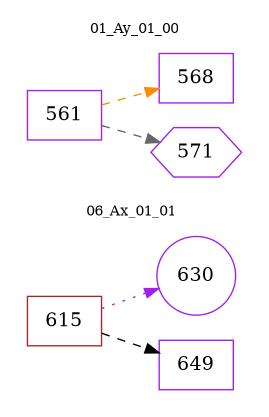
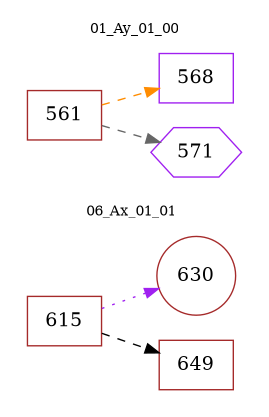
  digraph {
    rankdir=LR
    node [color=brown shape=box]
    edge [style=dashed]
    n1 [label=615]
-   n2 [color=purple label=649]
-   n3 [color=purple label=630 shape=circle]
-   n4 [color=purple label=561]
+   n2 [label=649]
+   n3 [label=630 shape=circle]
+   n4 [label=561]
    n5 [color=purple label=571 shape=hexagon]
    n6 [color=purple label=568]
    subgraph cluster_1 {
      color=white
      fontsize=10
      label="06_Ax_01_01"
      n1
      n2
      n3
    }
    subgraph cluster_2 {
      color=white
      fontsize=10
      label="01_Ay_01_00"
      n4
      n5
      n6
    }
    n1 -> n2 [color=black]
    n1 -> n3 [color=purple style=dotted]
    n4 -> n5 [color=gray40]
    n4 -> n6 [color=darkorange]
  }
